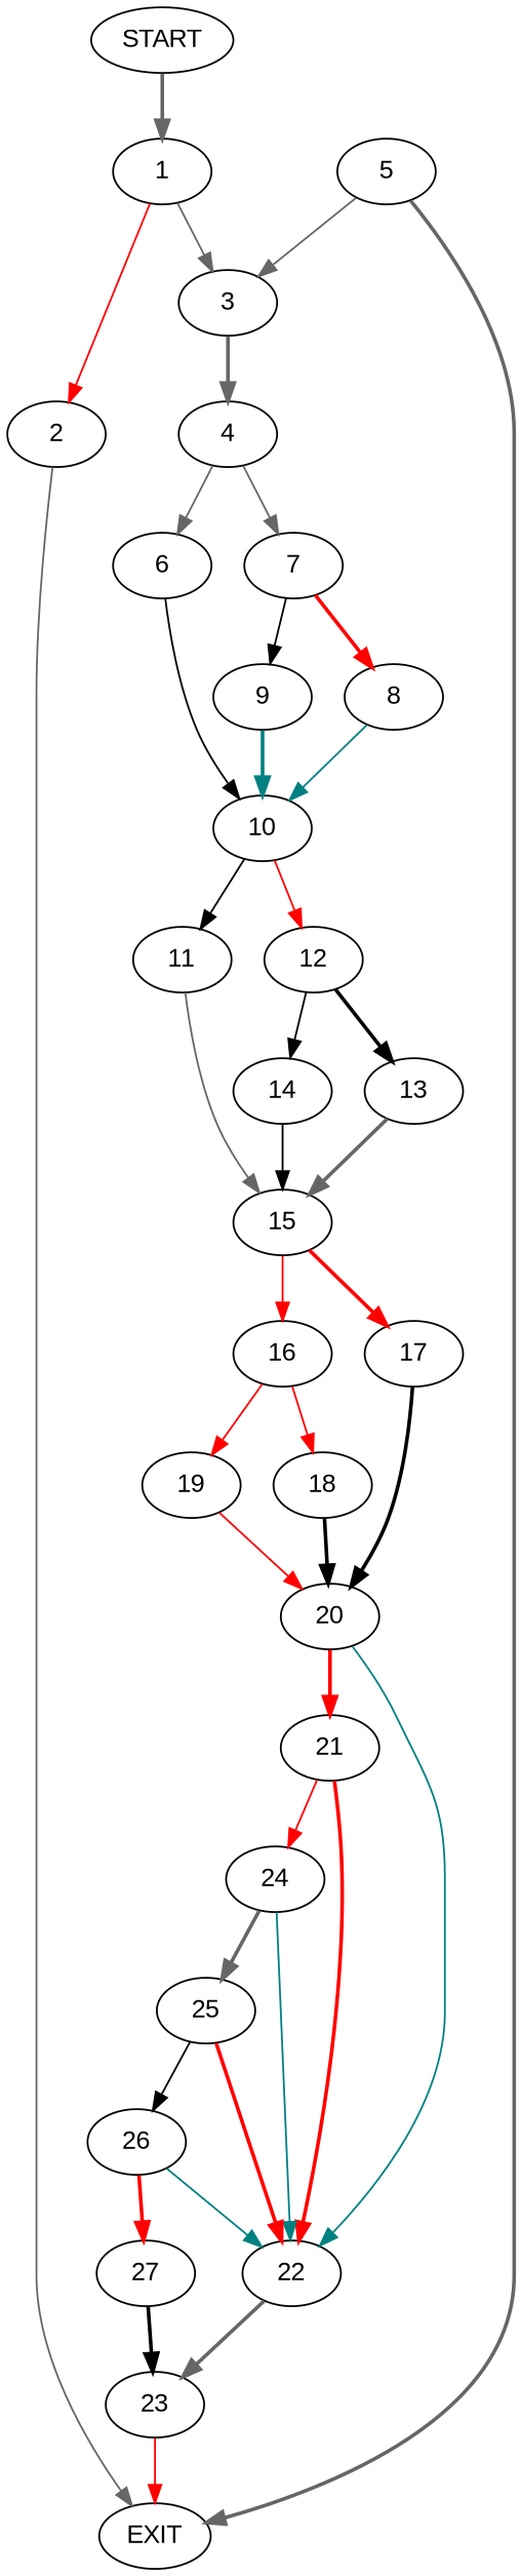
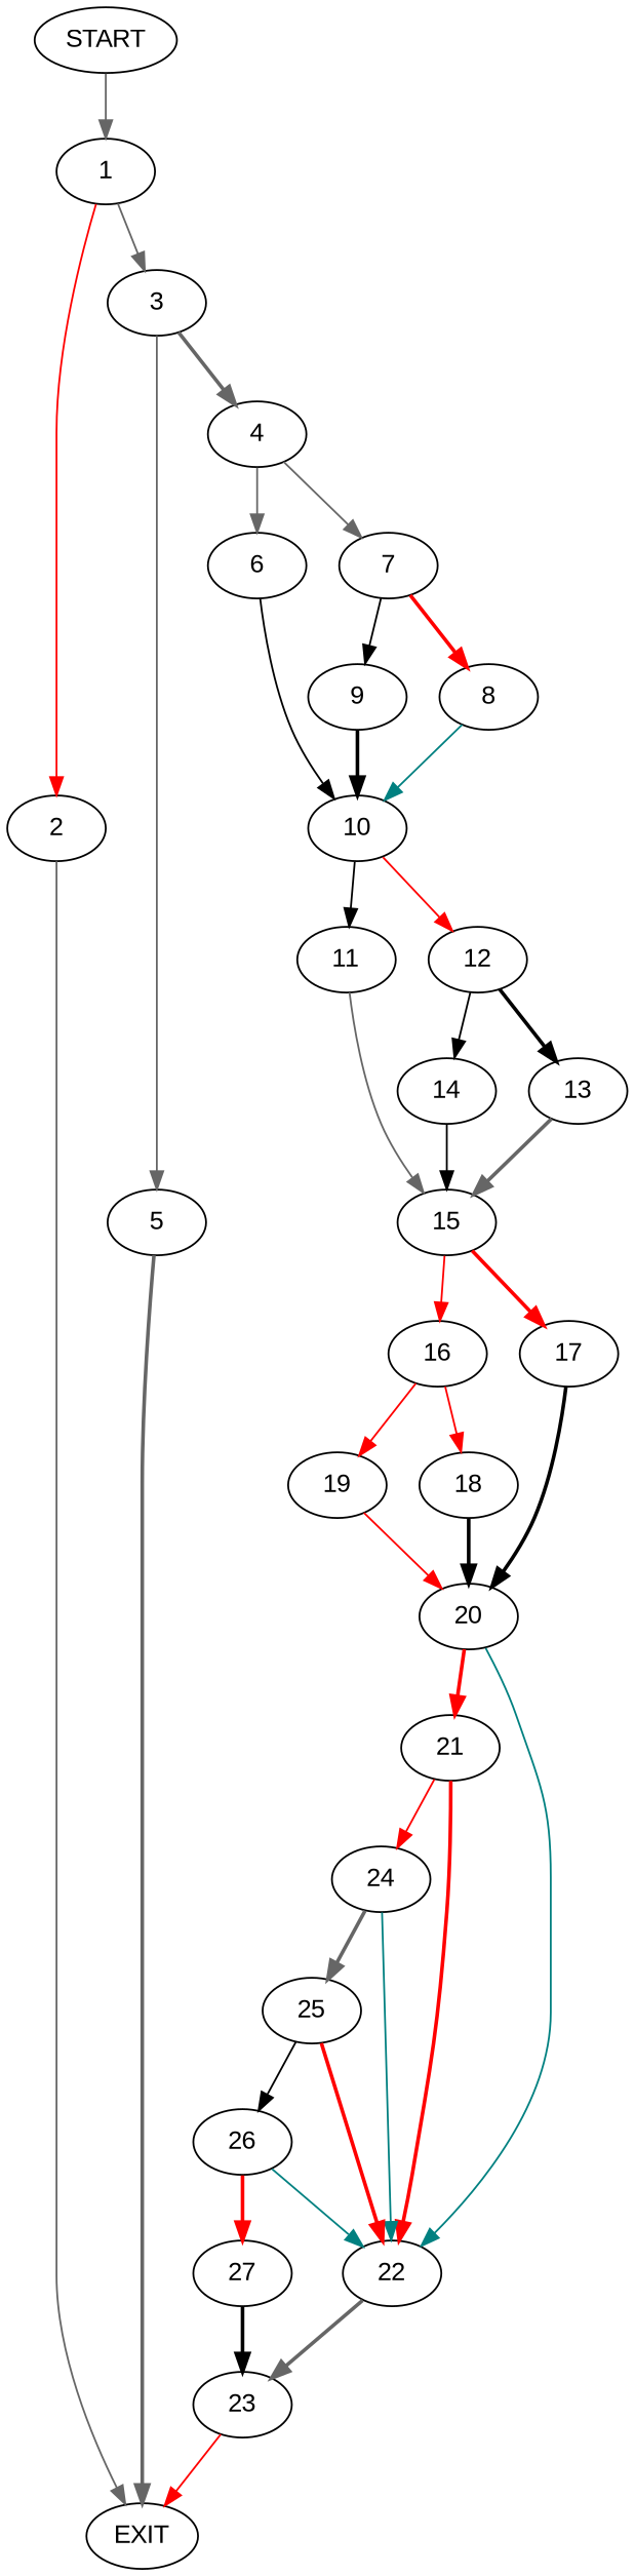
  digraph {
    fontname="Liberation Sans"
    node [fontname="Liberation Sans"]
    edge [color=red fontname="Liberation Sans" style=solid]
    n1 [label=START]
    1
    2
    3
    n5 [label=EXIT]
    4
    5
    6
    7
    10
    8
    9
    11
    12
    15
    13
    14
    16
    17
    18
    19
    20
    21
    22
    24
    23
    25
    26
    27
-   n1 -> 1 [color=gray40 style=bold]
+   n1 -> 1 [color=gray40]
    1 -> 2
    1 -> 3 [color=gray40]
    2 -> n5 [color=gray40]
    3 -> 4 [color=gray40 style=bold]
-   5 -> 3 [color=gray40]
+   3 -> 5 [color=gray40]
    4 -> 6 [color=gray40]
    4 -> 7 [color=gray40]
    5 -> n5 [color=gray40 style=bold]
    6 -> 10 [color=black]
    7 -> 8 [style=bold]
    7 -> 9 [color=black]
    10 -> 11 [color=black]
    10 -> 12
    8 -> 10 [color=teal]
-   9 -> 10 [color=teal style=bold]
+   9 -> 10 [color=black style=bold]
    11 -> 15 [color=gray40]
    12 -> 13 [color=black style=bold]
    12 -> 14 [color=black]
    15 -> 16
    15 -> 17 [style=bold]
    13 -> 15 [color=gray40 style=bold]
    14 -> 15 [color=black]
    16 -> 18
    16 -> 19
    17 -> 20 [color=black style=bold]
    18 -> 20 [color=black style=bold]
    19 -> 20
    20 -> 21 [style=bold]
    20 -> 22 [color=teal]
    21 -> 22 [style=bold]
    21 -> 24
    22 -> 23 [color=gray40 style=bold]
    24 -> 22 [color=teal]
    24 -> 25 [color=gray40 style=bold]
    23 -> n5
    25 -> 22 [style=bold]
    25 -> 26 [color=black]
    26 -> 22 [color=teal]
    26 -> 27 [style=bold]
    27 -> 23 [color=black style=bold]
  }
